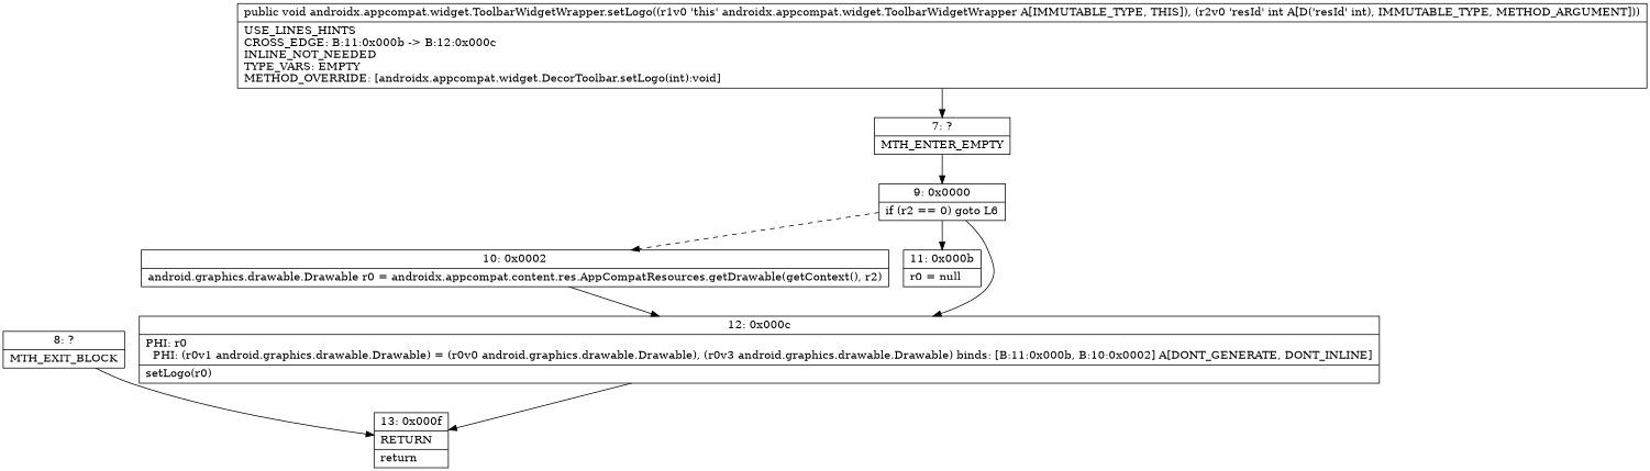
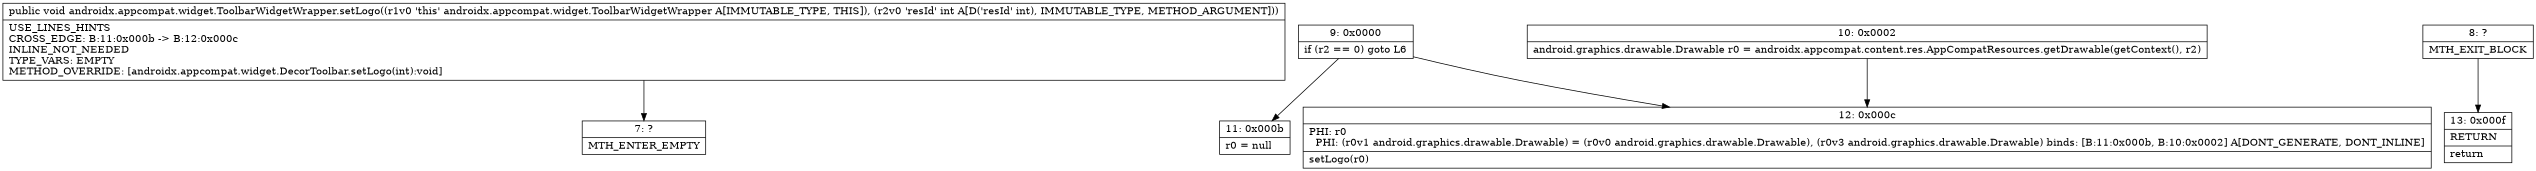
  digraph {
    node [shape=record]
    n1 [label="{7\:\ ?|MTH_ENTER_EMPTY\l}"]
    n2 [label="{9\:\ 0x0000|if (r2 == 0) goto L6\l}"]
    n3 [label="{10\:\ 0x0002|android.graphics.drawable.Drawable r0 = androidx.appcompat.content.res.AppCompatResources.getDrawable(getContext(), r2)\l}"]
    n4 [label="{11\:\ 0x000b|r0 = null\l}"]
    n5 [label="{12\:\ 0x000c|PHI: r0 \l  PHI: (r0v1 android.graphics.drawable.Drawable) = (r0v0 android.graphics.drawable.Drawable), (r0v3 android.graphics.drawable.Drawable) binds: [B:11:0x000b, B:10:0x0002] A[DONT_GENERATE, DONT_INLINE]\l|setLogo(r0)\l}"]
    n6 [label="{13\:\ 0x000f|RETURN\l|return\l}"]
    n7 [label="{8\:\ ?|MTH_EXIT_BLOCK\l}"]
    n8 [label="{public void androidx.appcompat.widget.ToolbarWidgetWrapper.setLogo((r1v0 'this' androidx.appcompat.widget.ToolbarWidgetWrapper A[IMMUTABLE_TYPE, THIS]), (r2v0 'resId' int A[D('resId' int), IMMUTABLE_TYPE, METHOD_ARGUMENT]))  | USE_LINES_HINTS\lCROSS_EDGE: B:11:0x000b \-\> B:12:0x000c\lINLINE_NOT_NEEDED\lTYPE_VARS: EMPTY\lMETHOD_OVERRIDE: [androidx.appcompat.widget.DecorToolbar.setLogo(int):void]\l}"]
-   n1 -> n2
-   n2 -> n3 [style=dashed]
    n2 -> n4
    n2 -> n5
    n3 -> n5
-   n5 -> n6
    n7 -> n6
    n8 -> n1
  }
